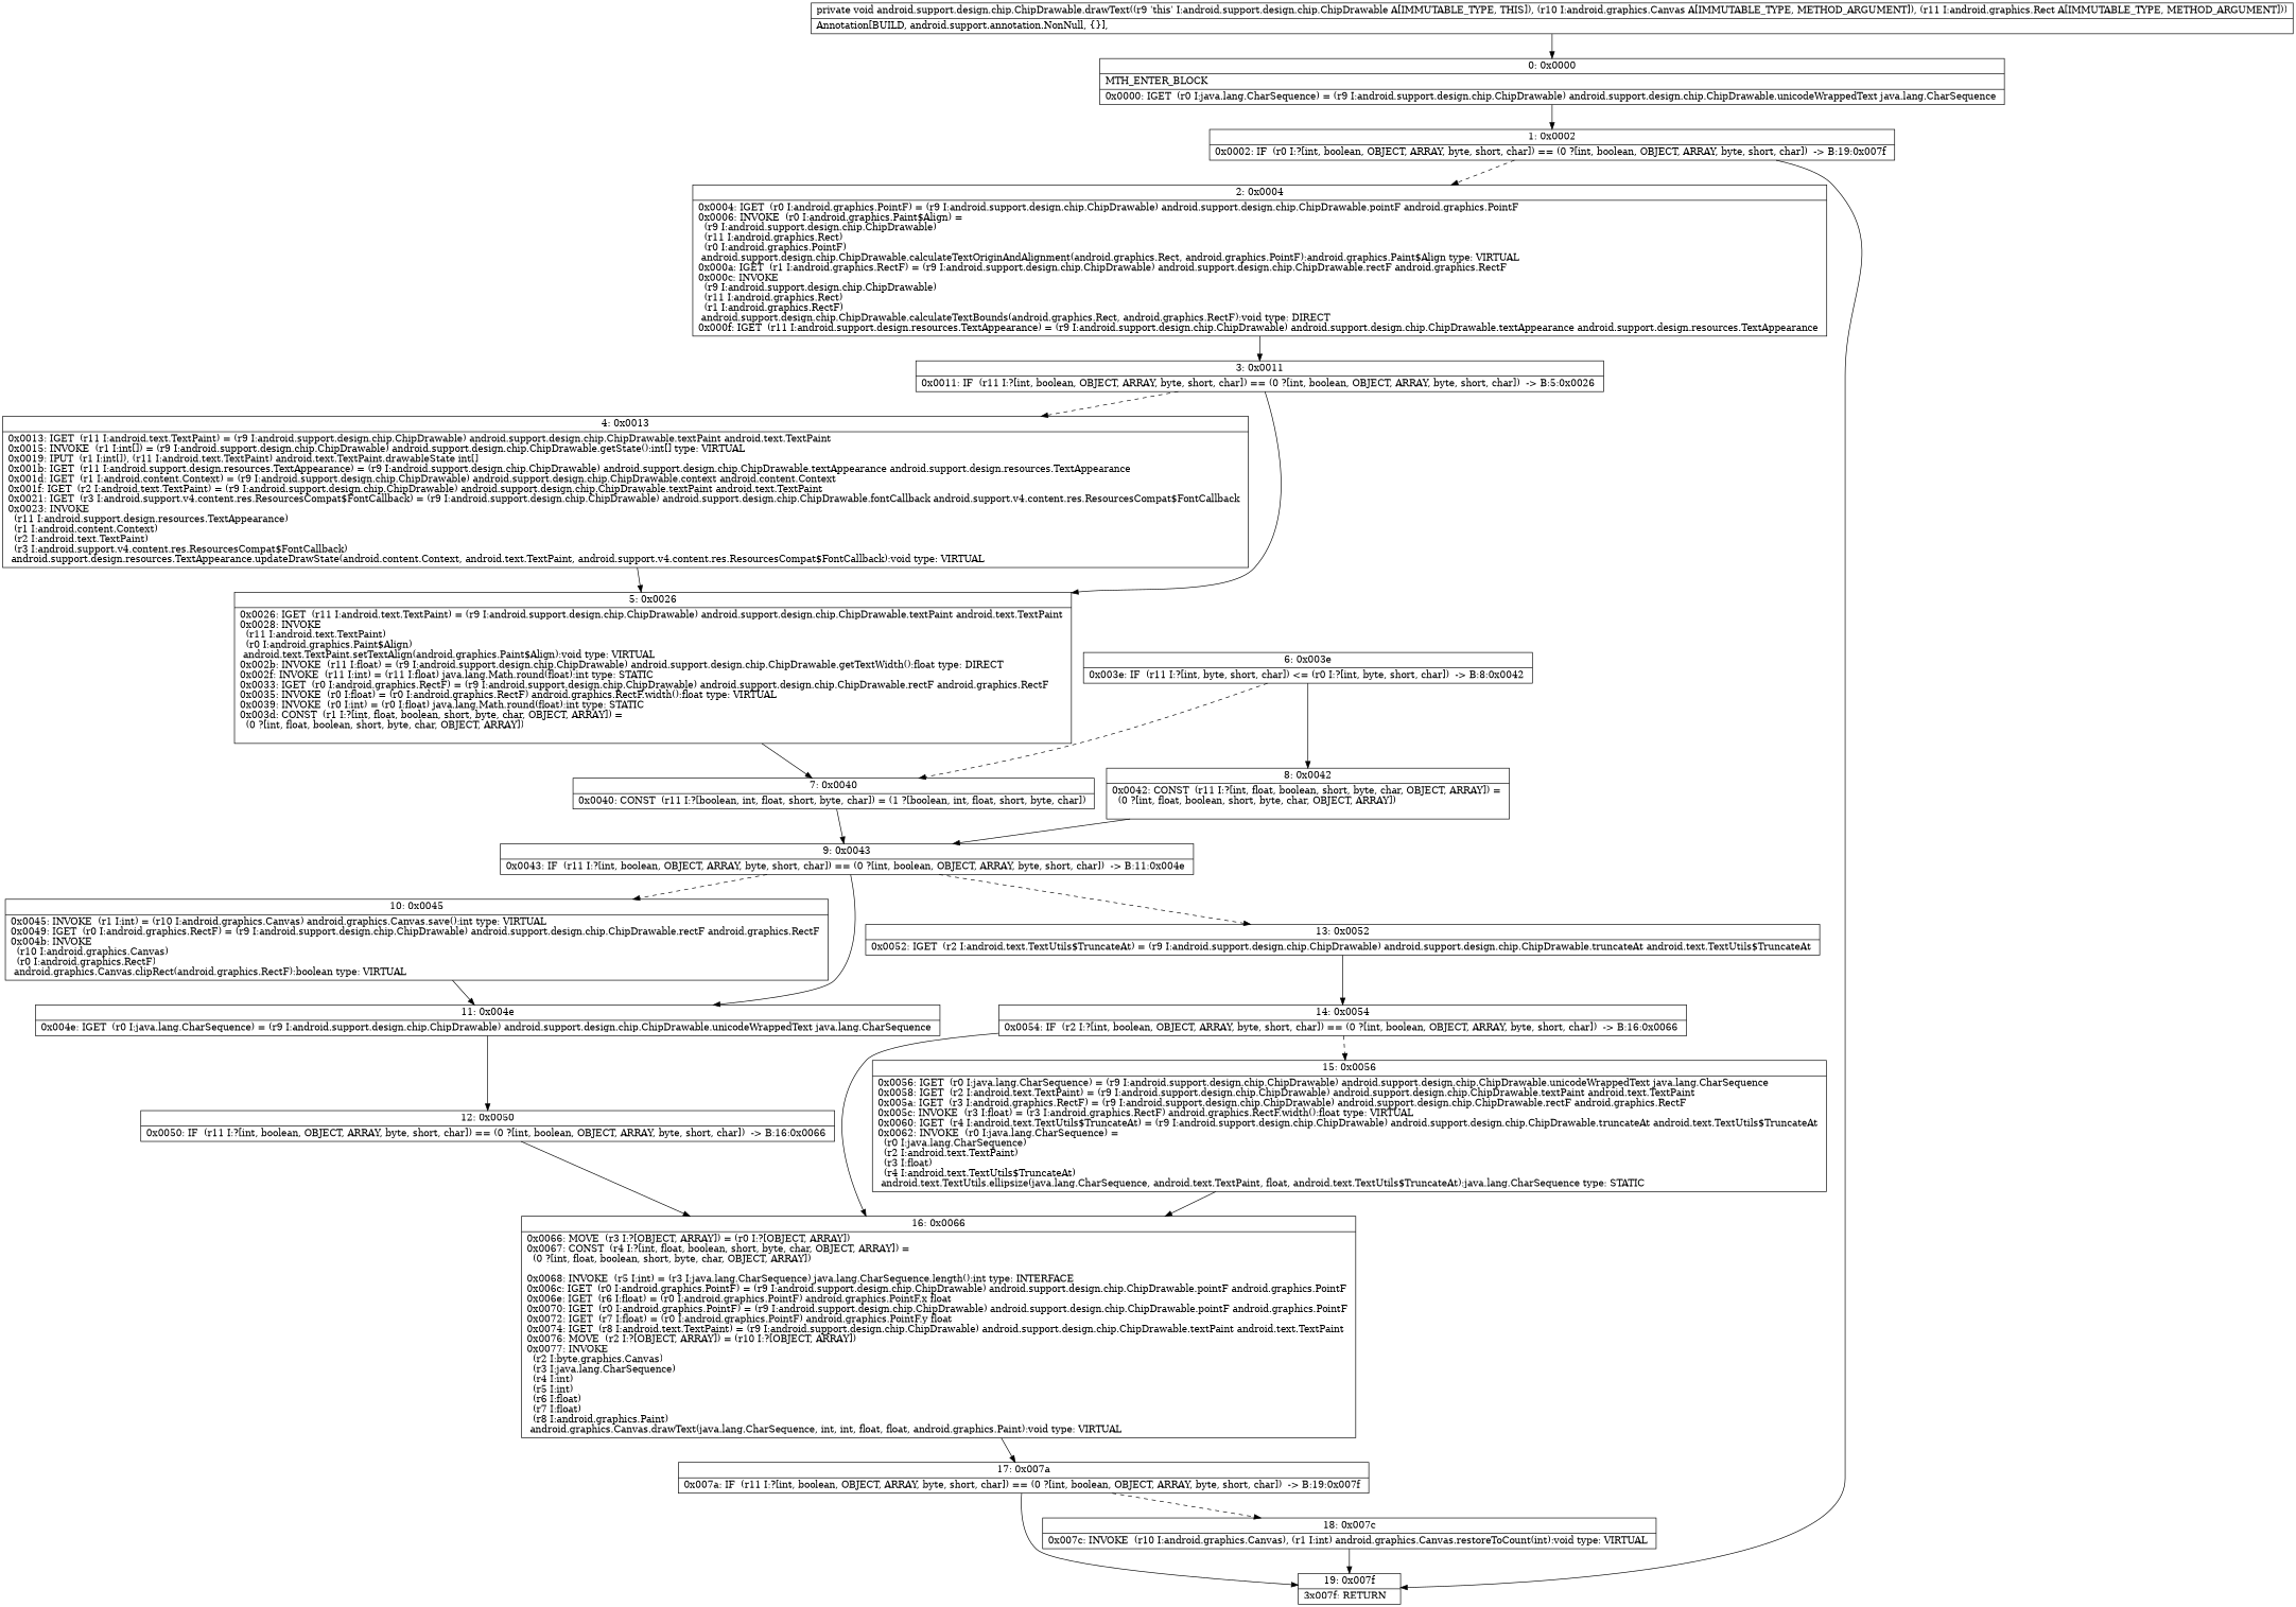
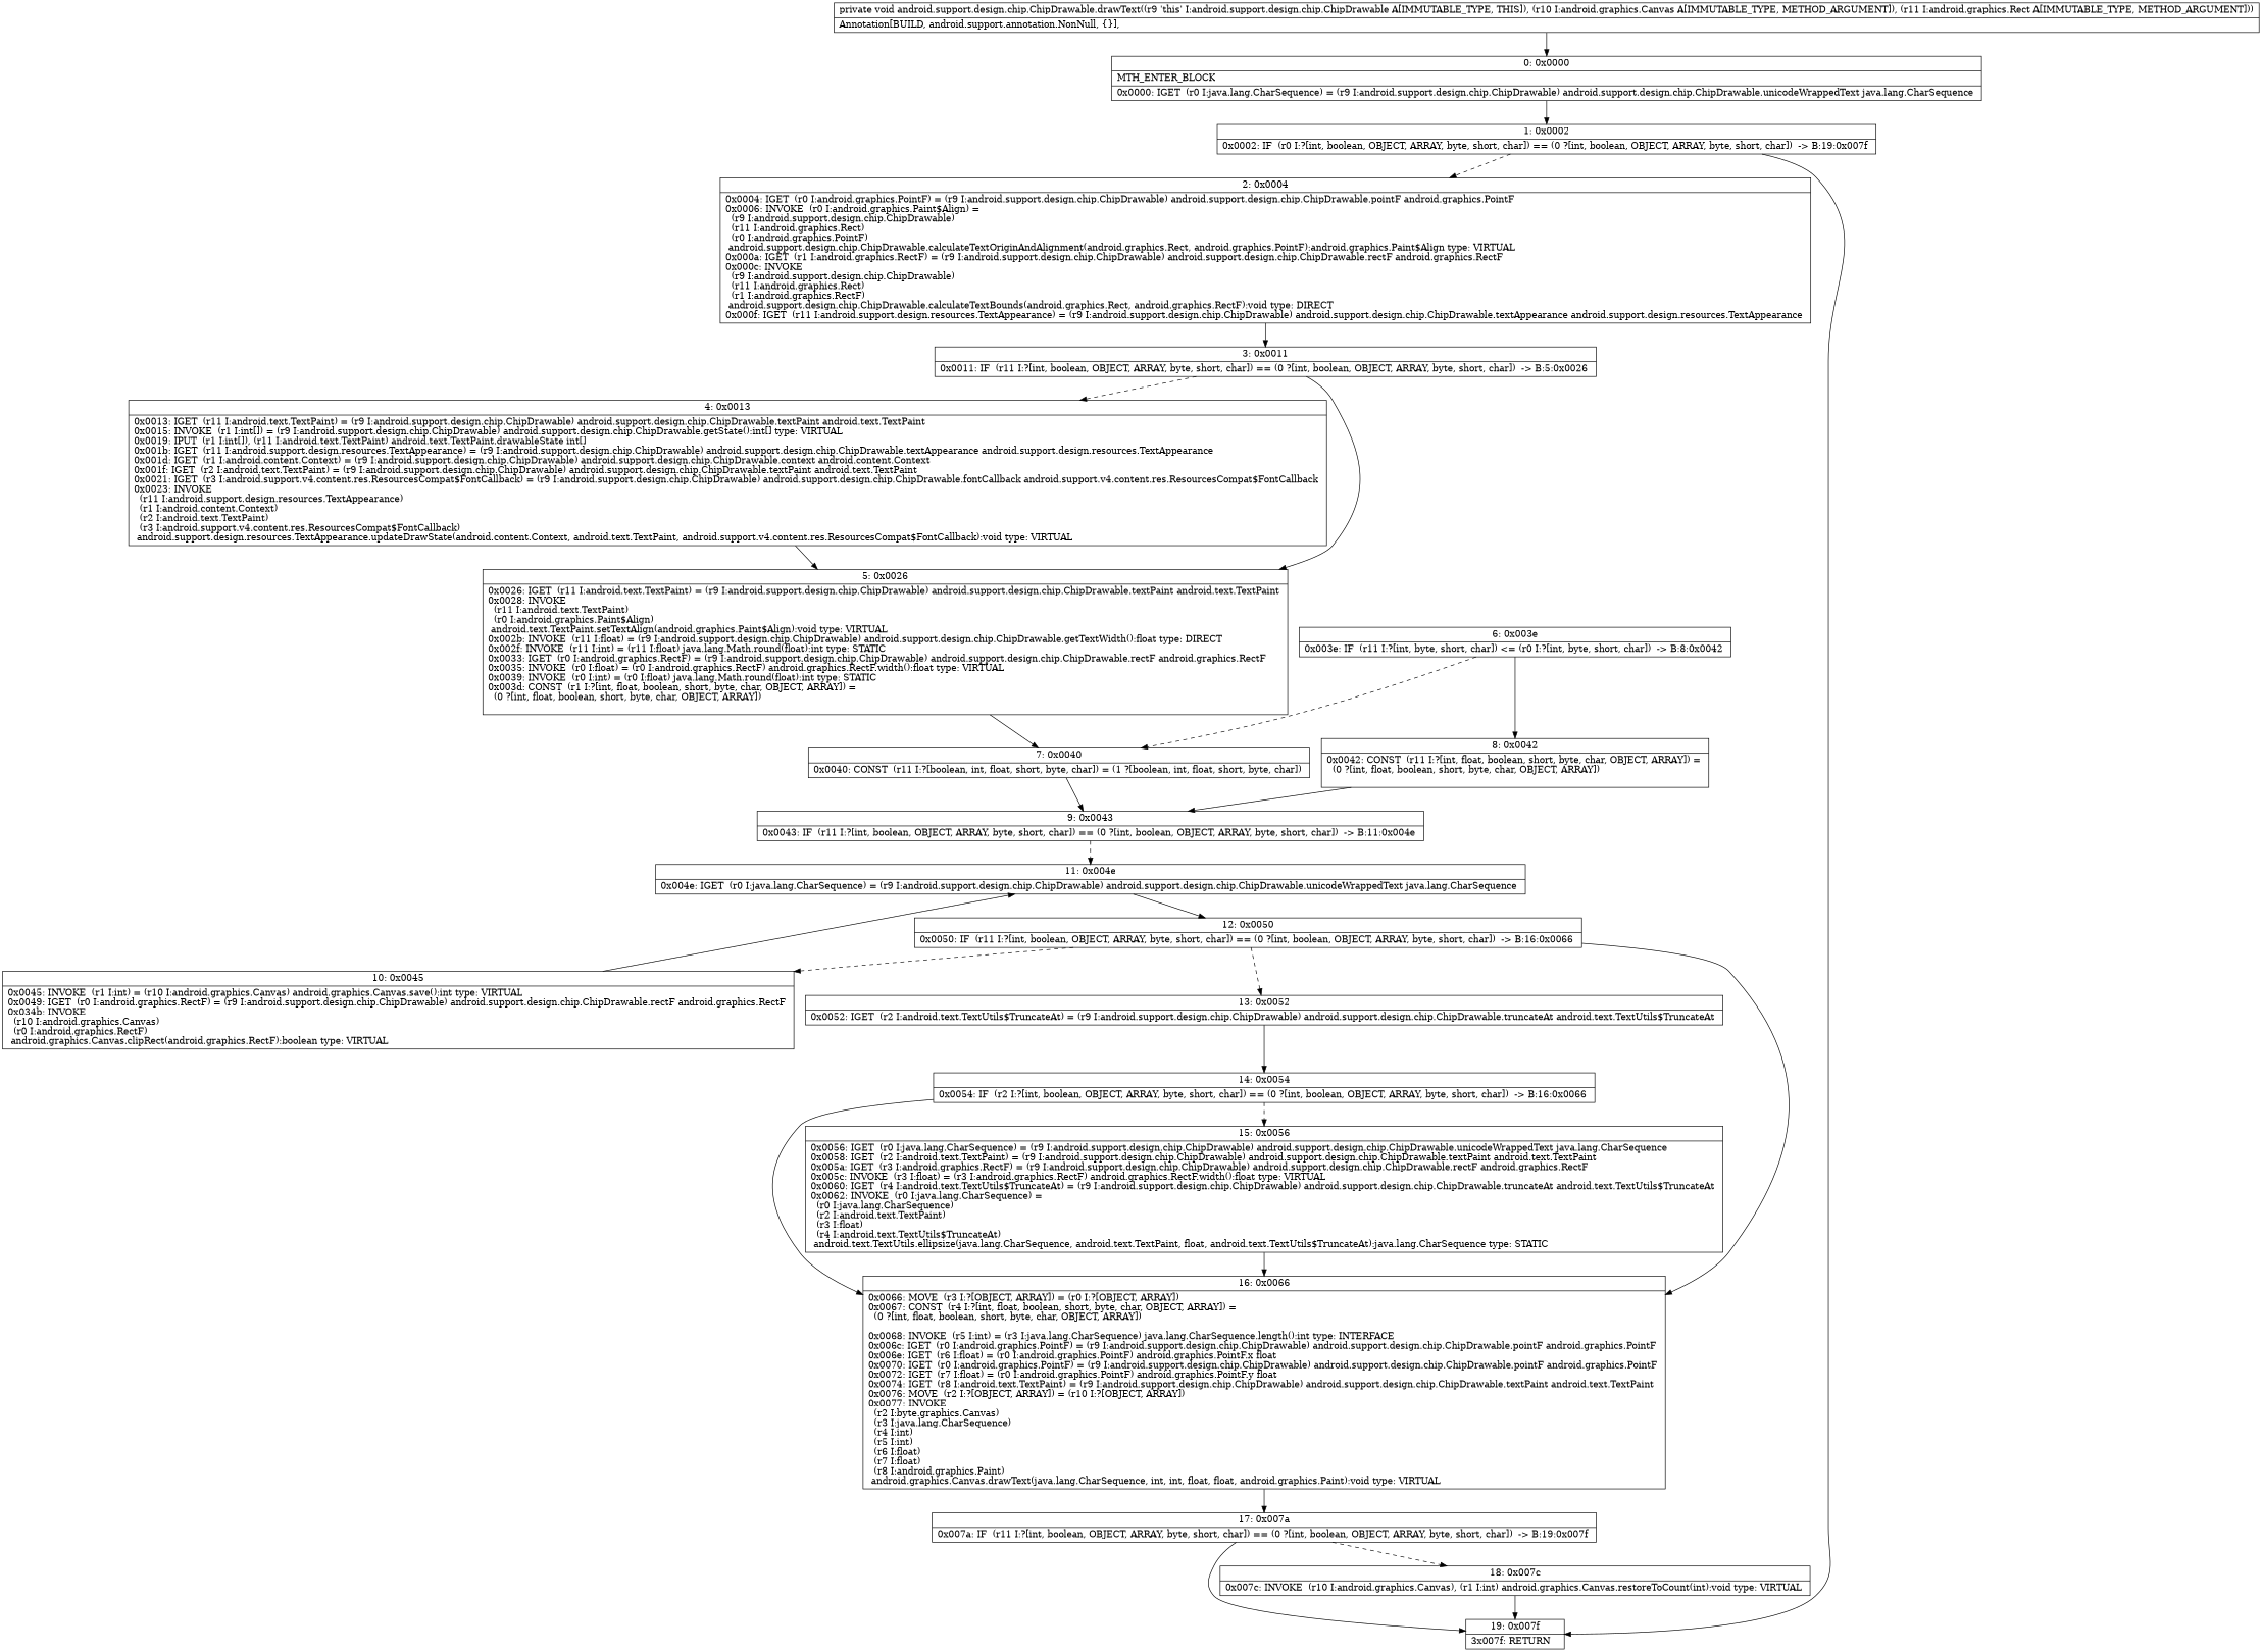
  digraph {
    node [shape=record]
    n1 [label="{0\:\ 0x0000|MTH_ENTER_BLOCK\l|0x0000: IGET  (r0 I:java.lang.CharSequence) = (r9 I:android.support.design.chip.ChipDrawable) android.support.design.chip.ChipDrawable.unicodeWrappedText java.lang.CharSequence \l}"]
    n2 [label="{1\:\ 0x0002|0x0002: IF  (r0 I:?[int, boolean, OBJECT, ARRAY, byte, short, char]) == (0 ?[int, boolean, OBJECT, ARRAY, byte, short, char])  \-\> B:19:0x007f \l}"]
    n3 [label="{2\:\ 0x0004|0x0004: IGET  (r0 I:android.graphics.PointF) = (r9 I:android.support.design.chip.ChipDrawable) android.support.design.chip.ChipDrawable.pointF android.graphics.PointF \l0x0006: INVOKE  (r0 I:android.graphics.Paint$Align) = \l  (r9 I:android.support.design.chip.ChipDrawable)\l  (r11 I:android.graphics.Rect)\l  (r0 I:android.graphics.PointF)\l android.support.design.chip.ChipDrawable.calculateTextOriginAndAlignment(android.graphics.Rect, android.graphics.PointF):android.graphics.Paint$Align type: VIRTUAL \l0x000a: IGET  (r1 I:android.graphics.RectF) = (r9 I:android.support.design.chip.ChipDrawable) android.support.design.chip.ChipDrawable.rectF android.graphics.RectF \l0x000c: INVOKE  \l  (r9 I:android.support.design.chip.ChipDrawable)\l  (r11 I:android.graphics.Rect)\l  (r1 I:android.graphics.RectF)\l android.support.design.chip.ChipDrawable.calculateTextBounds(android.graphics.Rect, android.graphics.RectF):void type: DIRECT \l0x000f: IGET  (r11 I:android.support.design.resources.TextAppearance) = (r9 I:android.support.design.chip.ChipDrawable) android.support.design.chip.ChipDrawable.textAppearance android.support.design.resources.TextAppearance \l}"]
    n4 [label="{19\:\ 0x007f|3x007f: RETURN   \l}"]
    n5 [label="{3\:\ 0x0011|0x0011: IF  (r11 I:?[int, boolean, OBJECT, ARRAY, byte, short, char]) == (0 ?[int, boolean, OBJECT, ARRAY, byte, short, char])  \-\> B:5:0x0026 \l}"]
    n6 [label="{4\:\ 0x0013|0x0013: IGET  (r11 I:android.text.TextPaint) = (r9 I:android.support.design.chip.ChipDrawable) android.support.design.chip.ChipDrawable.textPaint android.text.TextPaint \l0x0015: INVOKE  (r1 I:int[]) = (r9 I:android.support.design.chip.ChipDrawable) android.support.design.chip.ChipDrawable.getState():int[] type: VIRTUAL \l0x0019: IPUT  (r1 I:int[]), (r11 I:android.text.TextPaint) android.text.TextPaint.drawableState int[] \l0x001b: IGET  (r11 I:android.support.design.resources.TextAppearance) = (r9 I:android.support.design.chip.ChipDrawable) android.support.design.chip.ChipDrawable.textAppearance android.support.design.resources.TextAppearance \l0x001d: IGET  (r1 I:android.content.Context) = (r9 I:android.support.design.chip.ChipDrawable) android.support.design.chip.ChipDrawable.context android.content.Context \l0x001f: IGET  (r2 I:android.text.TextPaint) = (r9 I:android.support.design.chip.ChipDrawable) android.support.design.chip.ChipDrawable.textPaint android.text.TextPaint \l0x0021: IGET  (r3 I:android.support.v4.content.res.ResourcesCompat$FontCallback) = (r9 I:android.support.design.chip.ChipDrawable) android.support.design.chip.ChipDrawable.fontCallback android.support.v4.content.res.ResourcesCompat$FontCallback \l0x0023: INVOKE  \l  (r11 I:android.support.design.resources.TextAppearance)\l  (r1 I:android.content.Context)\l  (r2 I:android.text.TextPaint)\l  (r3 I:android.support.v4.content.res.ResourcesCompat$FontCallback)\l android.support.design.resources.TextAppearance.updateDrawState(android.content.Context, android.text.TextPaint, android.support.v4.content.res.ResourcesCompat$FontCallback):void type: VIRTUAL \l}"]
    n7 [label="{5\:\ 0x0026|0x0026: IGET  (r11 I:android.text.TextPaint) = (r9 I:android.support.design.chip.ChipDrawable) android.support.design.chip.ChipDrawable.textPaint android.text.TextPaint \l0x0028: INVOKE  \l  (r11 I:android.text.TextPaint)\l  (r0 I:android.graphics.Paint$Align)\l android.text.TextPaint.setTextAlign(android.graphics.Paint$Align):void type: VIRTUAL \l0x002b: INVOKE  (r11 I:float) = (r9 I:android.support.design.chip.ChipDrawable) android.support.design.chip.ChipDrawable.getTextWidth():float type: DIRECT \l0x002f: INVOKE  (r11 I:int) = (r11 I:float) java.lang.Math.round(float):int type: STATIC \l0x0033: IGET  (r0 I:android.graphics.RectF) = (r9 I:android.support.design.chip.ChipDrawable) android.support.design.chip.ChipDrawable.rectF android.graphics.RectF \l0x0035: INVOKE  (r0 I:float) = (r0 I:android.graphics.RectF) android.graphics.RectF.width():float type: VIRTUAL \l0x0039: INVOKE  (r0 I:int) = (r0 I:float) java.lang.Math.round(float):int type: STATIC \l0x003d: CONST  (r1 I:?[int, float, boolean, short, byte, char, OBJECT, ARRAY]) = \l  (0 ?[int, float, boolean, short, byte, char, OBJECT, ARRAY])\l \l}"]
    n8 [label="{7\:\ 0x0040|0x0040: CONST  (r11 I:?[boolean, int, float, short, byte, char]) = (1 ?[boolean, int, float, short, byte, char]) \l}"]
    n9 [label="{6\:\ 0x003e|0x003e: IF  (r11 I:?[int, byte, short, char]) \<= (r0 I:?[int, byte, short, char])  \-\> B:8:0x0042 \l}"]
    n10 [label="{8\:\ 0x0042|0x0042: CONST  (r11 I:?[int, float, boolean, short, byte, char, OBJECT, ARRAY]) = \l  (0 ?[int, float, boolean, short, byte, char, OBJECT, ARRAY])\l \l}"]
    n11 [label="{9\:\ 0x0043|0x0043: IF  (r11 I:?[int, boolean, OBJECT, ARRAY, byte, short, char]) == (0 ?[int, boolean, OBJECT, ARRAY, byte, short, char])  \-\> B:11:0x004e \l}"]
-   n12 [label="{10\:\ 0x0045|0x0045: INVOKE  (r1 I:int) = (r10 I:android.graphics.Canvas) android.graphics.Canvas.save():int type: VIRTUAL \l0x0049: IGET  (r0 I:android.graphics.RectF) = (r9 I:android.support.design.chip.ChipDrawable) android.support.design.chip.ChipDrawable.rectF android.graphics.RectF \l0x004b: INVOKE  \l  (r10 I:android.graphics.Canvas)\l  (r0 I:android.graphics.RectF)\l android.graphics.Canvas.clipRect(android.graphics.RectF):boolean type: VIRTUAL \l}"]
+   n12 [label="{10\:\ 0x0045|0x0045: INVOKE  (r1 I:int) = (r10 I:android.graphics.Canvas) android.graphics.Canvas.save():int type: VIRTUAL \l0x0049: IGET  (r0 I:android.graphics.RectF) = (r9 I:android.support.design.chip.ChipDrawable) android.support.design.chip.ChipDrawable.rectF android.graphics.RectF \l0x034b: INVOKE  \l  (r10 I:android.graphics.Canvas)\l  (r0 I:android.graphics.RectF)\l android.graphics.Canvas.clipRect(android.graphics.RectF):boolean type: VIRTUAL \l}"]
    n13 [label="{11\:\ 0x004e|0x004e: IGET  (r0 I:java.lang.CharSequence) = (r9 I:android.support.design.chip.ChipDrawable) android.support.design.chip.ChipDrawable.unicodeWrappedText java.lang.CharSequence \l}"]
    n14 [label="{12\:\ 0x0050|0x0050: IF  (r11 I:?[int, boolean, OBJECT, ARRAY, byte, short, char]) == (0 ?[int, boolean, OBJECT, ARRAY, byte, short, char])  \-\> B:16:0x0066 \l}"]
    n15 [label="{13\:\ 0x0052|0x0052: IGET  (r2 I:android.text.TextUtils$TruncateAt) = (r9 I:android.support.design.chip.ChipDrawable) android.support.design.chip.ChipDrawable.truncateAt android.text.TextUtils$TruncateAt \l}"]
    n16 [label="{16\:\ 0x0066|0x0066: MOVE  (r3 I:?[OBJECT, ARRAY]) = (r0 I:?[OBJECT, ARRAY]) \l0x0067: CONST  (r4 I:?[int, float, boolean, short, byte, char, OBJECT, ARRAY]) = \l  (0 ?[int, float, boolean, short, byte, char, OBJECT, ARRAY])\l \l0x0068: INVOKE  (r5 I:int) = (r3 I:java.lang.CharSequence) java.lang.CharSequence.length():int type: INTERFACE \l0x006c: IGET  (r0 I:android.graphics.PointF) = (r9 I:android.support.design.chip.ChipDrawable) android.support.design.chip.ChipDrawable.pointF android.graphics.PointF \l0x006e: IGET  (r6 I:float) = (r0 I:android.graphics.PointF) android.graphics.PointF.x float \l0x0070: IGET  (r0 I:android.graphics.PointF) = (r9 I:android.support.design.chip.ChipDrawable) android.support.design.chip.ChipDrawable.pointF android.graphics.PointF \l0x0072: IGET  (r7 I:float) = (r0 I:android.graphics.PointF) android.graphics.PointF.y float \l0x0074: IGET  (r8 I:android.text.TextPaint) = (r9 I:android.support.design.chip.ChipDrawable) android.support.design.chip.ChipDrawable.textPaint android.text.TextPaint \l0x0076: MOVE  (r2 I:?[OBJECT, ARRAY]) = (r10 I:?[OBJECT, ARRAY]) \l0x0077: INVOKE  \l  (r2 I:byte.graphics.Canvas)\l  (r3 I:java.lang.CharSequence)\l  (r4 I:int)\l  (r5 I:int)\l  (r6 I:float)\l  (r7 I:float)\l  (r8 I:android.graphics.Paint)\l android.graphics.Canvas.drawText(java.lang.CharSequence, int, int, float, float, android.graphics.Paint):void type: VIRTUAL \l}"]
    n17 [label="{14\:\ 0x0054|0x0054: IF  (r2 I:?[int, boolean, OBJECT, ARRAY, byte, short, char]) == (0 ?[int, boolean, OBJECT, ARRAY, byte, short, char])  \-\> B:16:0x0066 \l}"]
    n18 [label="{17\:\ 0x007a|0x007a: IF  (r11 I:?[int, boolean, OBJECT, ARRAY, byte, short, char]) == (0 ?[int, boolean, OBJECT, ARRAY, byte, short, char])  \-\> B:19:0x007f \l}"]
    n19 [label="{15\:\ 0x0056|0x0056: IGET  (r0 I:java.lang.CharSequence) = (r9 I:android.support.design.chip.ChipDrawable) android.support.design.chip.ChipDrawable.unicodeWrappedText java.lang.CharSequence \l0x0058: IGET  (r2 I:android.text.TextPaint) = (r9 I:android.support.design.chip.ChipDrawable) android.support.design.chip.ChipDrawable.textPaint android.text.TextPaint \l0x005a: IGET  (r3 I:android.graphics.RectF) = (r9 I:android.support.design.chip.ChipDrawable) android.support.design.chip.ChipDrawable.rectF android.graphics.RectF \l0x005c: INVOKE  (r3 I:float) = (r3 I:android.graphics.RectF) android.graphics.RectF.width():float type: VIRTUAL \l0x0060: IGET  (r4 I:android.text.TextUtils$TruncateAt) = (r9 I:android.support.design.chip.ChipDrawable) android.support.design.chip.ChipDrawable.truncateAt android.text.TextUtils$TruncateAt \l0x0062: INVOKE  (r0 I:java.lang.CharSequence) = \l  (r0 I:java.lang.CharSequence)\l  (r2 I:android.text.TextPaint)\l  (r3 I:float)\l  (r4 I:android.text.TextUtils$TruncateAt)\l android.text.TextUtils.ellipsize(java.lang.CharSequence, android.text.TextPaint, float, android.text.TextUtils$TruncateAt):java.lang.CharSequence type: STATIC \l}"]
    n20 [label="{18\:\ 0x007c|0x007c: INVOKE  (r10 I:android.graphics.Canvas), (r1 I:int) android.graphics.Canvas.restoreToCount(int):void type: VIRTUAL \l}"]
    n21 [label="{private void android.support.design.chip.ChipDrawable.drawText((r9 'this' I:android.support.design.chip.ChipDrawable A[IMMUTABLE_TYPE, THIS]), (r10 I:android.graphics.Canvas A[IMMUTABLE_TYPE, METHOD_ARGUMENT]), (r11 I:android.graphics.Rect A[IMMUTABLE_TYPE, METHOD_ARGUMENT]))  | Annotation[BUILD, android.support.annotation.NonNull, \{\}], \l}"]
    n1 -> n2
    n2 -> n3 [style=dashed]
    n2 -> n4
    n3 -> n5
    n5 -> n6 [style=dashed]
    n5 -> n7
    n6 -> n7
    n7 -> n8
    n8 -> n11
    n9 -> n8 [style=dashed]
    n9 -> n10
    n10 -> n11
-   n11 -> n12 [style=dashed]
-   n11 -> n13
+   n14 -> n12 [style=dashed]
+   n11 -> n13 [style=dashed]
    n12 -> n13
    n13 -> n14
-   n11 -> n15 [style=dashed]
+   n14 -> n15 [style=dashed]
    n14 -> n16
    n15 -> n17
    n16 -> n18
    n17 -> n16
    n17 -> n19 [style=dashed]
    n18 -> n4
    n18 -> n20 [style=dashed]
    n19 -> n16
    n20 -> n4
    n21 -> n1
  }
